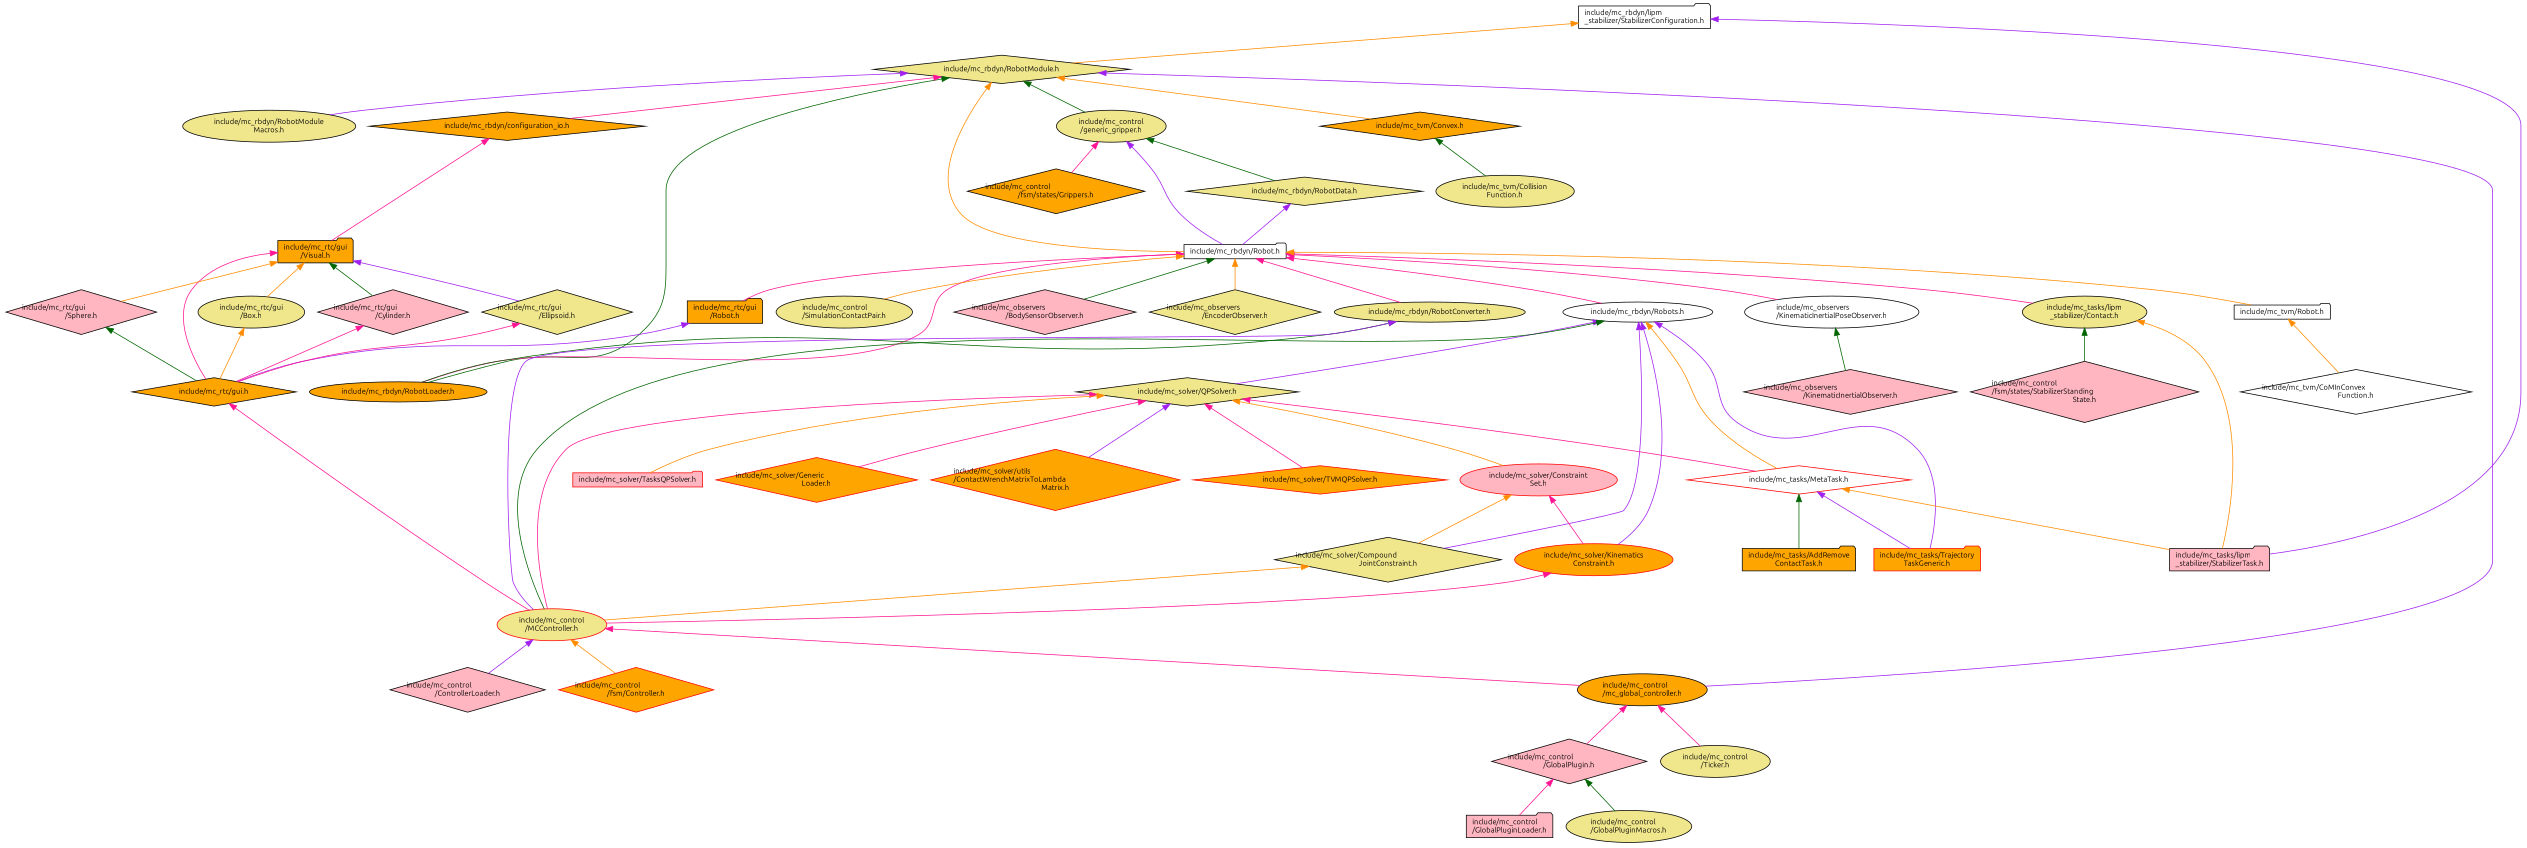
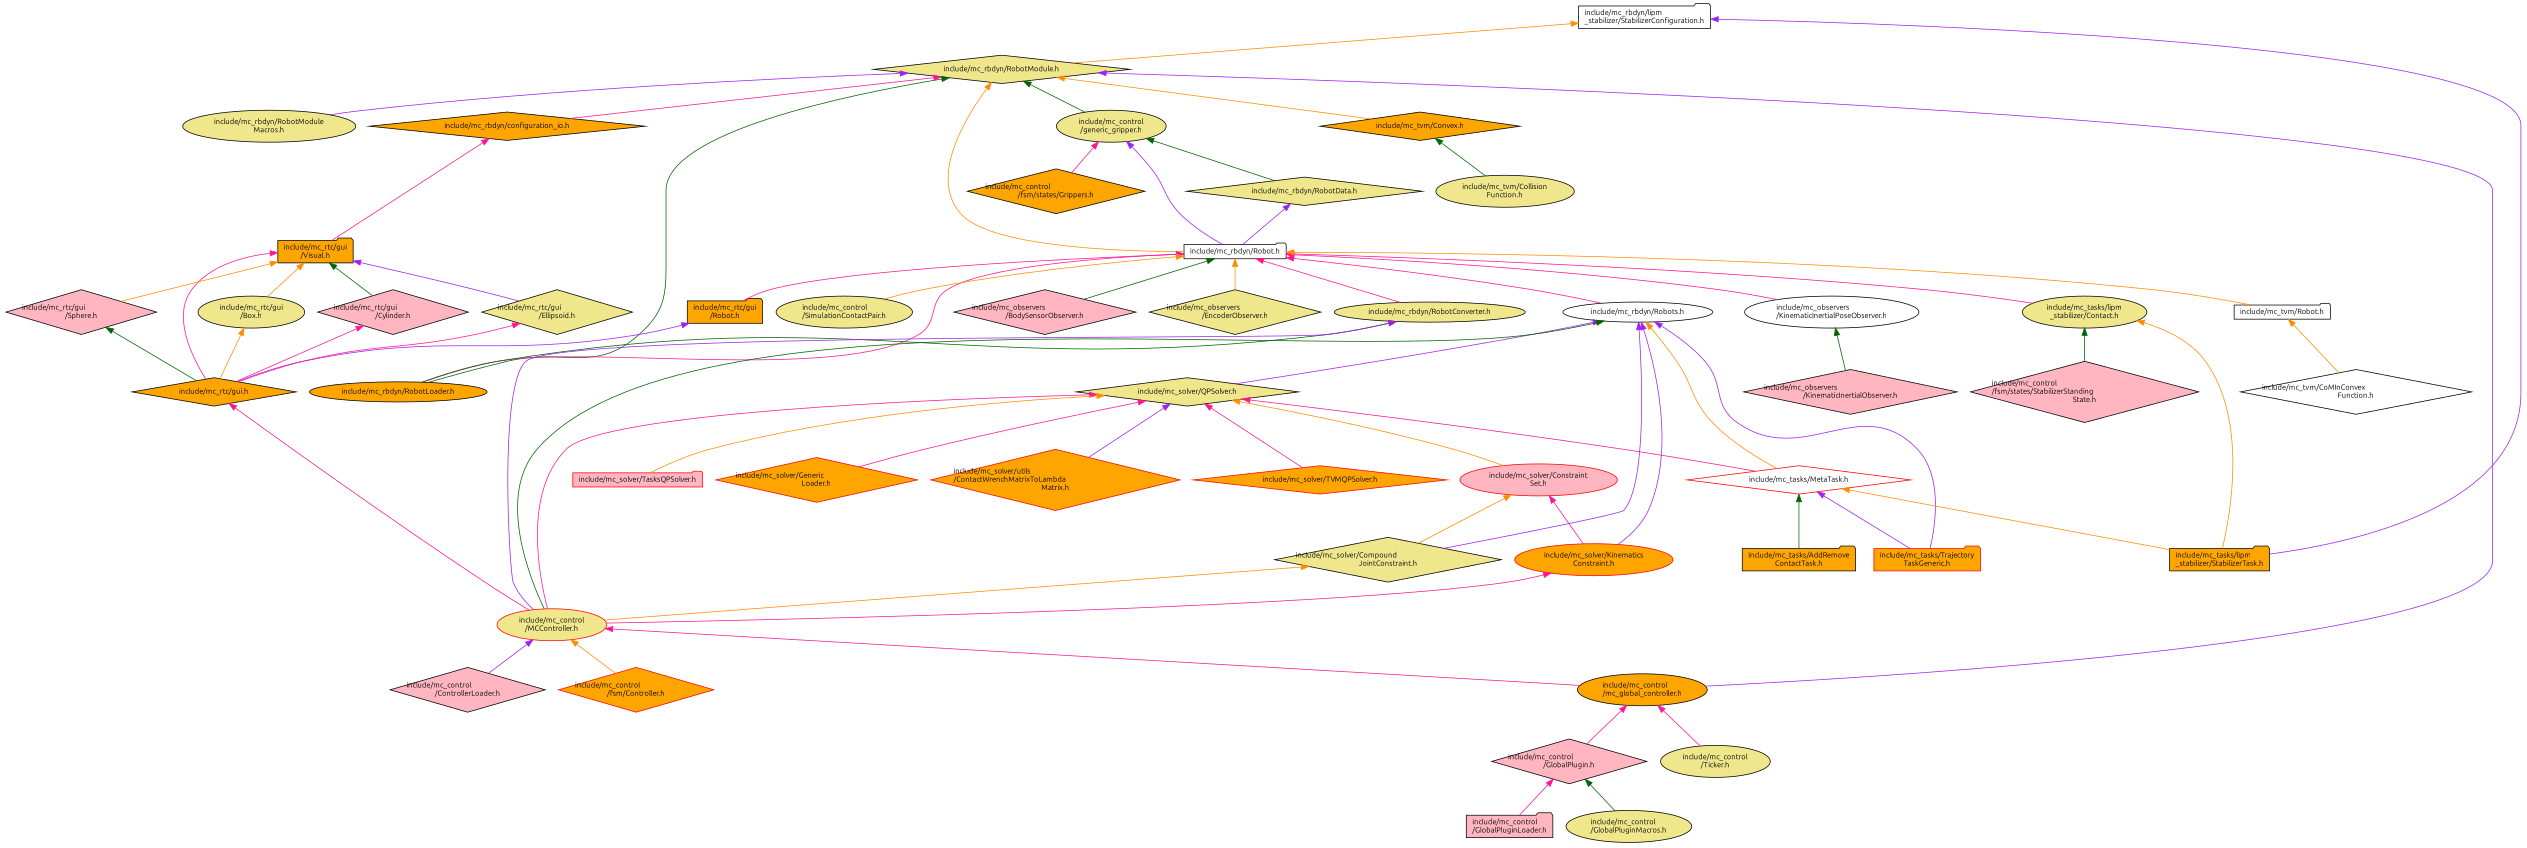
  digraph {
    fontname=Ubuntu
    node [color=black fillcolor=khaki fontname=Ubuntu fontsize=10 shape=diamond style=filled]
    edge [color=deeppink dir=back fontname=Ubuntu fontsize=10 labelfontname=Helvetica labelfontsize=10 style=solid]
    n1 [fillcolor=white fontcolor=black height=0.2 label="include/mc_rbdyn/lipm\l_stabilizer/StabilizerConfiguration.h" shape=folder width=0.4]
    n2 [height=0.2 label="include/mc_rbdyn/RobotModule.h" width=0.4]
-   n3 [fillcolor=lightpink height=0.2 label="include/mc_tasks/lipm\l_stabilizer/StabilizerTask.h" shape=folder width=0.4]
+   n3 [fillcolor=orange height=0.2 label="include/mc_tasks/lipm\l_stabilizer/StabilizerTask.h" shape=folder width=0.4]
    n4 [height=0.2 label="include/mc_control\l/generic_gripper.h" shape=ellipse width=0.4]
    n5 [fillcolor=white height=0.2 label="include/mc_rbdyn/Robot.h" shape=folder width=0.4]
    n6 [fillcolor=orange height=0.2 label="include/mc_control\l/mc_global_controller.h" shape=ellipse width=0.4]
    n7 [fillcolor=orange height=0.2 label="include/mc_rbdyn/RobotLoader.h" shape=ellipse width=0.4]
    n8 [fillcolor=orange height=0.2 label="include/mc_rbdyn/configuration_io.h" width=0.4]
    n9 [height=0.2 label="include/mc_rbdyn/RobotModule\lMacros.h" shape=ellipse width=0.4]
    n10 [fillcolor=orange height=0.2 label="include/mc_tvm/Convex.h" width=0.4]
    n11 [height=0.2 label="include/mc_rbdyn/RobotData.h" width=0.4]
    n12 [fillcolor=orange height=0.2 label="include/mc_control\l/fsm/states/Grippers.h" width=0.4]
    n13 [fillcolor=white height=0.2 label="include/mc_rbdyn/Robots.h" shape=ellipse width=0.4]
    n14 [height=0.2 label="include/mc_rbdyn/RobotConverter.h" shape=ellipse width=0.4]
    n15 [fillcolor=orange height=0.2 label="include/mc_rtc/gui\l/Robot.h" shape=folder width=0.4]
    n16 [height=0.2 label="include/mc_tasks/lipm\l_stabilizer/Contact.h" shape=ellipse width=0.4]
    n17 [height=0.2 label="include/mc_control\l/SimulationContactPair.h" shape=ellipse width=0.4]
    n18 [fillcolor=lightpink height=0.2 label="include/mc_observers\l/BodySensorObserver.h" width=0.4]
    n19 [height=0.2 label="include/mc_observers\l/EncoderObserver.h" width=0.4]
    n20 [fillcolor=white height=0.2 label="include/mc_observers\l/KinematicInertialPoseObserver.h" shape=ellipse width=0.4]
    n21 [fillcolor=white height=0.2 label="include/mc_tvm/Robot.h" shape=folder width=0.4]
    n22 [fillcolor=lightpink height=0.2 label="include/mc_control\l/GlobalPlugin.h" width=0.4]
    n23 [height=0.2 label="include/mc_control\l/Ticker.h" shape=ellipse width=0.4]
    n24 [fillcolor=orange height=0.2 label="include/mc_rtc/gui\l/Visual.h" shape=folder width=0.4]
    n25 [height=0.2 label="include/mc_tvm/Collision\lFunction.h" shape=ellipse width=0.4]
    n26 [height=0.2 label="include/mc_solver/QPSolver.h" width=0.4]
    n27 [color=red fillcolor=orange height=0.2 label="include/mc_tasks/Trajectory\lTaskGeneric.h" shape=folder width=0.4]
    n28 [height=0.2 label="include/mc_solver/Compound\lJointConstraint.h" width=0.4]
    n29 [color=red height=0.2 label="include/mc_control\l/MCController.h" shape=ellipse width=0.4]
    n30 [color=red fillcolor=orange height=0.2 label="include/mc_solver/Kinematics\lConstraint.h" shape=ellipse width=0.4]
    n31 [color=red fillcolor=white height=0.2 label="include/mc_tasks/MetaTask.h" width=0.4]
    n32 [fillcolor=orange height=0.2 label="include/mc_rtc/gui.h" width=0.4]
    n33 [fillcolor=lightpink height=0.2 label="include/mc_control\l/fsm/states/StabilizerStanding\lState.h" width=0.4]
    n34 [fillcolor=lightpink height=0.2 label="include/mc_observers\l/KinematicInertialObserver.h" width=0.4]
    n35 [fillcolor=white height=0.2 label="include/mc_tvm/CoMInConvex\lFunction.h" width=0.4]
    n36 [color=red fillcolor=lightpink height=0.2 label="include/mc_solver/Constraint\lSet.h" shape=ellipse width=0.4]
    n37 [color=red fillcolor=orange height=0.2 label="include/mc_solver/TVMQPSolver.h" width=0.4]
    n38 [color=red fillcolor=lightpink height=0.2 label="include/mc_solver/TasksQPSolver.h" shape=folder width=0.4]
    n39 [color=red fillcolor=orange height=0.2 label="include/mc_solver/Generic\lLoader.h" width=0.4]
    n40 [color=red fillcolor=orange height=0.2 label="include/mc_solver/utils\l/ContactWrenchMatrixToLambda\lMatrix.h" width=0.4]
    n41 [fillcolor=orange height=0.2 label="include/mc_tasks/AddRemove\lContactTask.h" shape=folder width=0.4]
    n42 [fillcolor=lightpink height=0.2 label="include/mc_control\l/ControllerLoader.h" width=0.4]
    n43 [color=red fillcolor=orange height=0.2 label="include/mc_control\l/fsm/Controller.h" width=0.4]
    n44 [fillcolor=lightpink height=0.2 label="include/mc_control\l/GlobalPluginLoader.h" shape=folder width=0.4]
    n45 [height=0.2 label="include/mc_control\l/GlobalPluginMacros.h" shape=ellipse width=0.4]
    n46 [height=0.2 label="include/mc_rtc/gui\l/Box.h" shape=ellipse width=0.4]
    n47 [fillcolor=lightpink height=0.2 label="include/mc_rtc/gui\l/Cylinder.h" width=0.4]
    n48 [height=0.2 label="include/mc_rtc/gui\l/Ellipsoid.h" width=0.4]
    n49 [fillcolor=lightpink height=0.2 label="include/mc_rtc/gui\l/Sphere.h" width=0.4]
    n1 -> n2 [color=darkorange]
    n1 -> n3 [color=purple]
    n2 -> n4 [color=darkgreen]
    n2 -> n5 [color=darkorange]
    n2 -> n6 [color=purple]
    n2 -> n7 [color=darkgreen]
    n2 -> n8
    n2 -> n9 [color=purple]
    n2 -> n10 [color=darkorange]
    n4 -> n5 [color=purple]
    n4 -> n11 [color=darkgreen]
    n4 -> n12
    n5 -> n7
    n5 -> n13
    n5 -> n14
    n5 -> n15
    n5 -> n16
    n5 -> n17 [color=darkorange]
    n5 -> n18 [color=darkgreen]
    n5 -> n19 [color=darkorange]
    n5 -> n20
    n5 -> n21 [color=darkorange]
    n6 -> n22
    n6 -> n23
    n8 -> n24
    n10 -> n25 [color=darkgreen]
    n11 -> n5 [color=purple]
    n13 -> n26 [color=purple]
    n13 -> n27 [color=purple]
    n13 -> n28 [color=purple]
    n13 -> n29 [color=darkgreen]
    n13 -> n30 [color=purple]
    n13 -> n31 [color=darkorange]
    n14 -> n7 [color=darkgreen]
    n14 -> n29 [color=purple]
    n15 -> n32 [color=purple]
    n16 -> n3 [color=darkorange]
    n16 -> n33 [color=darkgreen]
    n20 -> n34 [color=darkgreen]
    n21 -> n35 [color=darkorange]
    n22 -> n44
    n22 -> n45 [color=darkgreen]
    n24 -> n32
    n24 -> n46 [color=darkorange]
    n24 -> n47 [color=darkgreen]
    n24 -> n48 [color=purple]
    n24 -> n49 [color=darkorange]
    n26 -> n29
    n26 -> n31
    n26 -> n36 [color=darkorange]
    n26 -> n37
    n26 -> n38 [color=darkorange]
    n26 -> n39
    n26 -> n40 [color=purple]
    n28 -> n29 [color=darkorange]
    n29 -> n6
    n29 -> n42 [color=purple]
    n29 -> n43 [color=darkorange]
    n30 -> n29
    n31 -> n3 [color=darkorange]
    n31 -> n27 [color=purple]
    n31 -> n41 [color=darkgreen]
    n32 -> n29
    n36 -> n28 [color=darkorange]
    n36 -> n30
    n46 -> n32 [color=darkorange]
    n47 -> n32
    n48 -> n32
    n49 -> n32 [color=darkgreen]
  }
